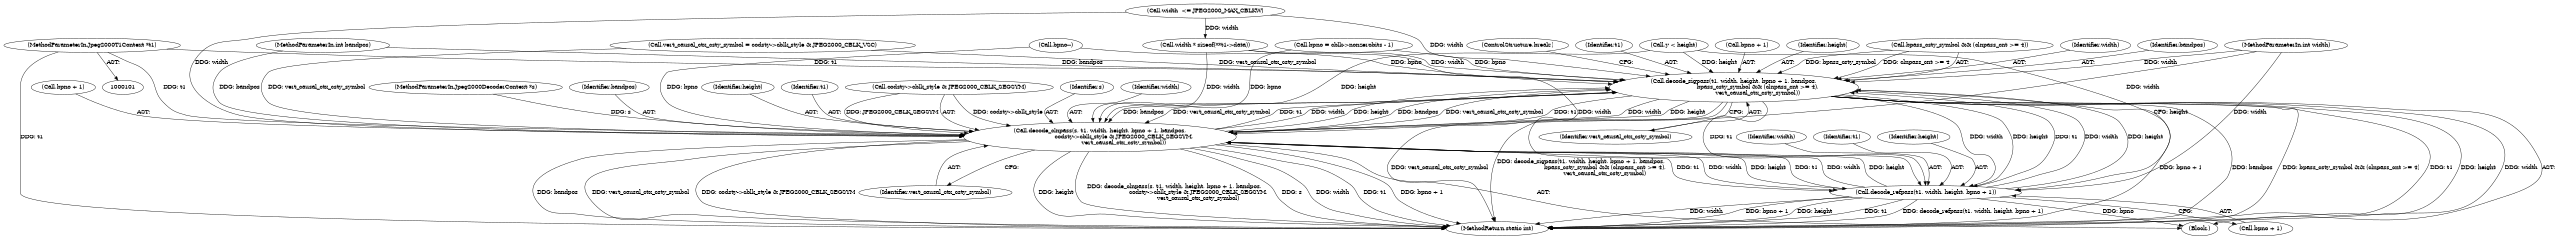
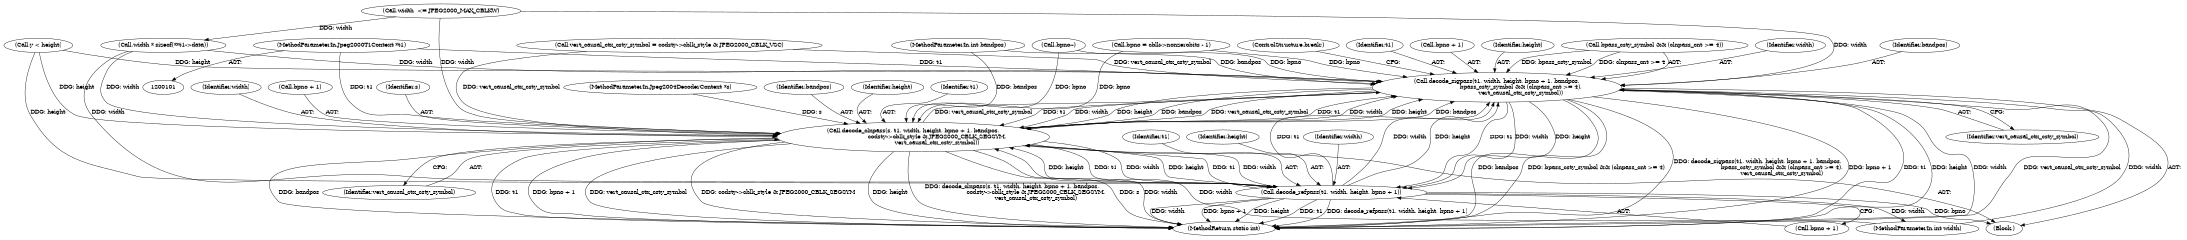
  digraph {
    n1 [label="(MethodParameterIn,Jpeg2000T1Context *t1)"]
    n2 [label="(Call,decode_sigpass(t1, width, height, bpno + 1, bandpos,\n                           bpass_csty_symbol && (clnpass_cnt >= 4),\n                           vert_causal_ctx_csty_symbol))"]
    n3 [label="(Call,decode_clnpass(s, t1, width, height, bpno + 1, bandpos,\n                           codsty->cblk_style & JPEG2000_CBLK_SEGSYM,\n                           vert_causal_ctx_csty_symbol))"]
    n4 [label="(MethodReturn,static int)"]
-   1000101
+   1000101 [label=1200101]
    n6 [label="(Call,decode_refpass(t1, width, height, bpno + 1))"]
    n7 [label="(Identifier,vert_causal_ctx_csty_symbol)"]
    n8 [label="(Block,)"]
    n9 [label="(Call,bpno + 1)"]
    n10 [label="(Identifier,vert_causal_ctx_csty_symbol)"]
    n11 [label="(MethodParameterIn,int bandpos)"]
    n12 [label="(Call,vert_causal_ctx_csty_symbol = codsty->cblk_style & JPEG2000_CBLK_VSC)"]
-   n13 [label="(MethodParameterIn,Jpeg2000DecoderContext *s)"]
+   n13 [label="(MethodParameterIn,Jpeg2004DecoderContext *s)"]
    n14 [label="(MethodParameterIn,int width)"]
    n15 [label="(Identifier,bandpos)"]
    n16 [label="(Call,bpno--)"]
    n17 [label="(Identifier,height)"]
    n18 [label="(ControlStructure,break;)"]
    n19 [label="(Identifier,width)"]
    n20 [label="(Identifier,t1)"]
    n21 [label="(Call,bpno + 1)"]
    n22 [label="(Identifier,t1)"]
    n23 [label="(Identifier,height)"]
-   n24 [label="(Call,codsty->cblk_style & JPEG2000_CBLK_SEGSYM)"]
    n25 [label="(Call,width * sizeof(**t1->data))"]
    n26 [label="(Call,bpass_csty_symbol && (clnpass_cnt >= 4))"]
    n27 [label="(Identifier,width)"]
    n28 [label="(Call,width  <= JPEG2000_MAX_CBLKW)"]
    n29 [label="(Identifier,t1)"]
    n30 [label="(Identifier,width)"]
    n31 [label="(Identifier,bandpos)"]
    n32 [label="(Call,y < height)"]
    n33 [label="(Identifier,height)"]
    n34 [label="(Call,bpno + 1)"]
    n35 [label="(Call,bpno = cblk->nonzerobits - 1)"]
    n36 [label="(Identifier,s)"]
    n1 -> n2 [label="DDG: t1"]
    n1 -> n3 [label="DDG: t1"]
-   n1 -> n4 [label="DDG: t1"]
    n1 -> 1000101 [label="AST: "]
    n2 -> n3 [label="DDG: t1"]
    n2 -> n3 [label="DDG: width"]
    n2 -> n3 [label="DDG: height"]
    n2 -> n3 [label="DDG: bandpos"]
    n2 -> n3 [label="DDG: vert_causal_ctx_csty_symbol"]
    n2 -> n4 [label="DDG: bandpos"]
    n2 -> n4 [label="DDG: bpass_csty_symbol && (clnpass_cnt >= 4)"]
    n2 -> n4 [label="DDG: t1"]
    n2 -> n4 [label="DDG: height"]
    n2 -> n4 [label="DDG: width"]
    n2 -> n4 [label="DDG: vert_causal_ctx_csty_symbol"]
    n2 -> n4 [label="DDG: decode_sigpass(t1, width, height, bpno + 1, bandpos,\n                           bpass_csty_symbol && (clnpass_cnt >= 4),\n                           vert_causal_ctx_csty_symbol)"]
    n2 -> n4 [label="DDG: bpno + 1"]
    n2 -> n6 [label="DDG: t1"]
    n2 -> n6 [label="DDG: width"]
    n2 -> n6 [label="DDG: height"]
    n2 -> n7 [label="CFG: "]
    n2 -> n8 [label="AST: "]
    n3 -> n2 [label="DDG: t1"]
    n3 -> n2 [label="DDG: width"]
    n3 -> n2 [label="DDG: height"]
    n3 -> n2 [label="DDG: bandpos"]
    n3 -> n2 [label="DDG: vert_causal_ctx_csty_symbol"]
    n3 -> n4 [label="DDG: decode_clnpass(s, t1, width, height, bpno + 1, bandpos,\n                           codsty->cblk_style & JPEG2000_CBLK_SEGSYM,\n                           vert_causal_ctx_csty_symbol)"]
    n3 -> n4 [label="DDG: s"]
    n3 -> n4 [label="DDG: width"]
    n3 -> n4 [label="DDG: t1"]
    n3 -> n4 [label="DDG: bpno + 1"]
    n3 -> n4 [label="DDG: bandpos"]
    n3 -> n4 [label="DDG: vert_causal_ctx_csty_symbol"]
    n3 -> n4 [label="DDG: codsty->cblk_style & JPEG2000_CBLK_SEGSYM"]
    n3 -> n4 [label="DDG: height"]
    n3 -> n6 [label="DDG: t1"]
    n3 -> n6 [label="DDG: width"]
    n3 -> n6 [label="DDG: height"]
    n3 -> n8 [label="AST: "]
    n3 -> n10 [label="CFG: "]
    n6 -> n2 [label="DDG: t1"]
    n6 -> n2 [label="DDG: width"]
    n6 -> n2 [label="DDG: height"]
    n6 -> n3 [label="DDG: t1"]
    n6 -> n3 [label="DDG: width"]
    n6 -> n3 [label="DDG: height"]
    n6 -> n4 [label="DDG: t1"]
    n6 -> n4 [label="DDG: decode_refpass(t1, width, height, bpno + 1)"]
    n6 -> n4 [label="DDG: width"]
    n6 -> n4 [label="DDG: bpno + 1"]
    n6 -> n4 [label="DDG: height"]
    n6 -> n8 [label="DDG: bpno"]
    n6 -> n9 [label="CFG: "]
    n7 -> n2 [label="AST: "]
    n9 -> n6 [label="AST: "]
    n10 -> n3 [label="AST: "]
    n11 -> n2 [label="DDG: bandpos"]
    n11 -> n3 [label="DDG: bandpos"]
    n12 -> n2 [label="DDG: vert_causal_ctx_csty_symbol"]
    n12 -> n3 [label="DDG: vert_causal_ctx_csty_symbol"]
    n13 -> n3 [label="DDG: s"]
    n14 -> n2 [label="DDG: width"]
    n14 -> n3 [label="DDG: width"]
-   n14 -> n6 [label="DDG: width"]
+   n6 -> n14 [label="DDG: width"]
    n15 -> n3 [label="AST: "]
    n16 -> n2 [label="DDG: bpno"]
    n16 -> n3 [label="DDG: bpno"]
    n17 -> n3 [label="AST: "]
    n18 -> n2 [label="CFG: "]
    n19 -> n6 [label="AST: "]
    n20 -> n2 [label="AST: "]
    n21 -> n2 [label="AST: "]
    n22 -> n3 [label="AST: "]
    n23 -> n2 [label="AST: "]
-   n24 -> n3 [label="AST: "]
-   n24 -> n3 [label="DDG: codsty->cblk_style"]
-   n24 -> n3 [label="DDG: JPEG2000_CBLK_SEGSYM"]
    n25 -> n2 [label="DDG: width"]
    n25 -> n3 [label="DDG: width"]
    n25 -> n6 [label="DDG: width"]
    n26 -> n2 [label="AST: "]
    n26 -> n2 [label="DDG: bpass_csty_symbol"]
    n26 -> n2 [label="DDG: clnpass_cnt >= 4"]
    n27 -> n2 [label="AST: "]
    n28 -> n2 [label="DDG: width"]
    n28 -> n3 [label="DDG: width"]
    n28 -> n25 [label="DDG: width"]
    n29 -> n6 [label="AST: "]
    n30 -> n3 [label="AST: "]
    n31 -> n2 [label="AST: "]
    n32 -> n2 [label="DDG: height"]
    n32 -> n3 [label="DDG: height"]
-   n32 -> n6 [label="CFG: height"]
+   n32 -> n6 [label="DDG: height"]
    n33 -> n6 [label="AST: "]
    n34 -> n3 [label="AST: "]
    n35 -> n2 [label="DDG: bpno"]
    n35 -> n3 [label="DDG: bpno"]
    n36 -> n3 [label="AST: "]
  }
